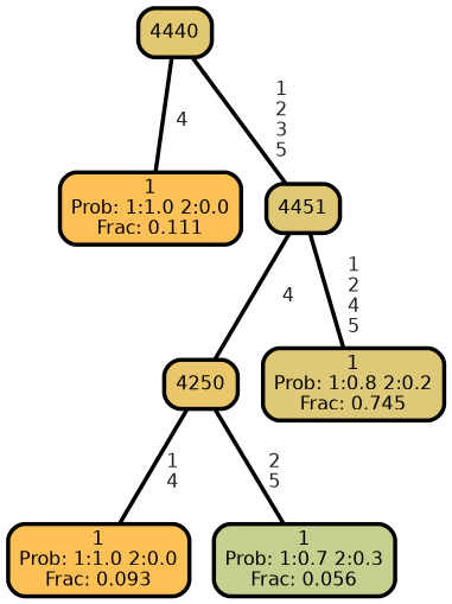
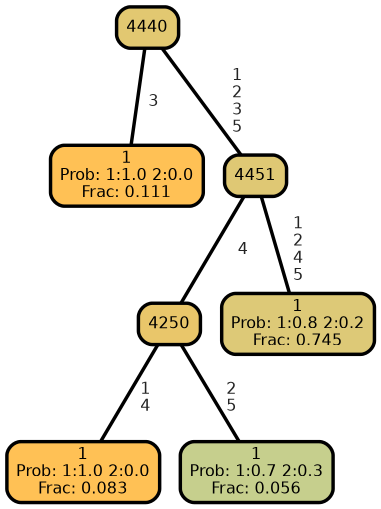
  graph {
    ranksep="0 equally"
    splines=straight
    node [color=black fillcolor="#ffc155" fontcolor=black fontname=helvetica penwidth=3 shape=box style="filled, rounded"]
    edge [color=black fontcolor=grey14 fontname=helvetica fontweight=bold penwidth=3]
    n1 [label="1\nProb: 1:1.0 2:0.0\nFrac: 0.111"]
    n2 [fillcolor="#e2c871" label=4440]
    n3 [fillcolor="#dfc874" label=4451]
    n4 [fillcolor="#e9c66a" label=4250]
    n5 [fillcolor="#ddc977" label="1\nProb: 1:0.8 2:0.2\nFrac: 0.745"]
-   n6 [label="1\nProb: 1:1.0 2:0.0\nFrac: 0.093"]
+   n6 [label="1\nProb: 1:1.0 2:0.0\nFrac: 0.083"]
    n7 [fillcolor="#c6cf8d" label="1\nProb: 1:0.7 2:0.3\nFrac: 0.056"]
    subgraph sub_1 {
      rank=same
    }
-   n2 -- n1 [label=" 4"]
+   n2 -- n1 [label=" 3"]
    n2 -- n3 [label=" 1\n 2\n 3\n 5"]
    n3 -- n4 [label=" 4"]
    n3 -- n5 [label=" 1\n 2\n 4\n 5"]
    n4 -- n6 [label=" 1\n 4"]
    n4 -- n7 [label=" 2\n 5"]
  }
